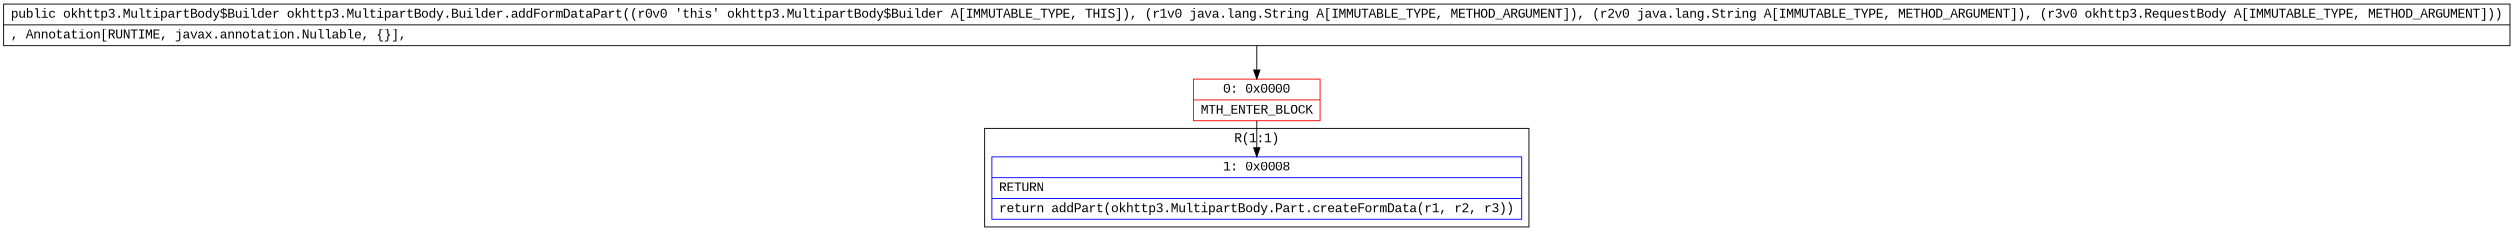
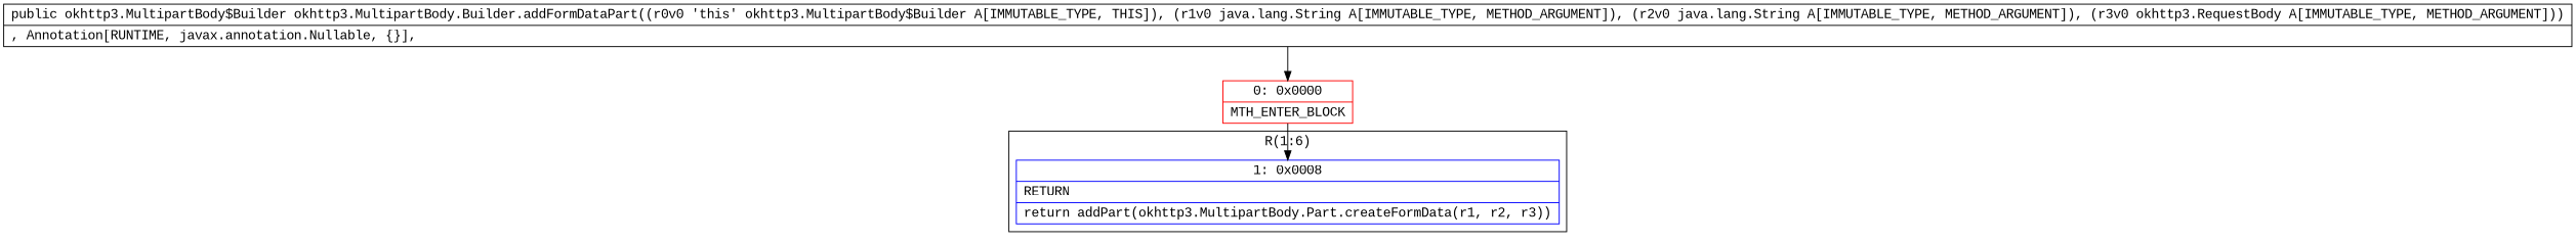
  digraph {
    fontname="Liberation Mono"
    node [shape=record fontname="Liberation Mono"]
    edge [fontname="Liberation Mono"]
    n1 [color=blue label="{1\:\ 0x0008|RETURN\l|return addPart(okhttp3.MultipartBody.Part.createFormData(r1, r2, r3))\l}"]
    n2 [color=red label="{0\:\ 0x0000|MTH_ENTER_BLOCK\l}"]
    n3 [label="{public okhttp3.MultipartBody$Builder okhttp3.MultipartBody.Builder.addFormDataPart((r0v0 'this' okhttp3.MultipartBody$Builder A[IMMUTABLE_TYPE, THIS]), (r1v0 java.lang.String A[IMMUTABLE_TYPE, METHOD_ARGUMENT]), (r2v0 java.lang.String A[IMMUTABLE_TYPE, METHOD_ARGUMENT]), (r3v0 okhttp3.RequestBody A[IMMUTABLE_TYPE, METHOD_ARGUMENT]))  | , Annotation[RUNTIME, javax.annotation.Nullable, \{\}], \l}"]
    subgraph cluster_1 {
-     label="R(1:1)"
+     label="R(1:6)"
      n1
    }
    n2 -> n1
    n3 -> n2
  }
